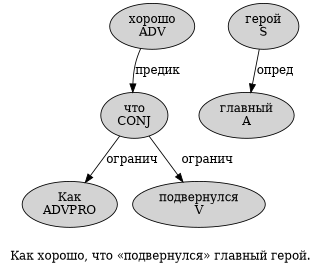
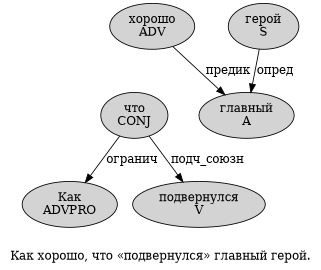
  digraph {
    label="Как хорошо, что «подвернулся» главный герой."
    node [fillcolor=lightgray penwidth=1 shape=ellipse style=filled]
    n1 [label="Как\nADVPRO"]
    n2 [label="хорошо\nADV"]
    n3 [label="что\nCONJ"]
    n4 [label="подвернулся\nV"]
    n5 [label="герой\nS"]
    n6 [label="главный\nA"]
-   n2 -> n3 [label="предик"]
+   n2 -> n6 [label="предик"]
    n3 -> n1 [label="огранич"]
-   n3 -> n4 [label="огранич"]
+   n3 -> n4 [label="подч_союзн"]
    n5 -> n6 [label="опред"]
  }
